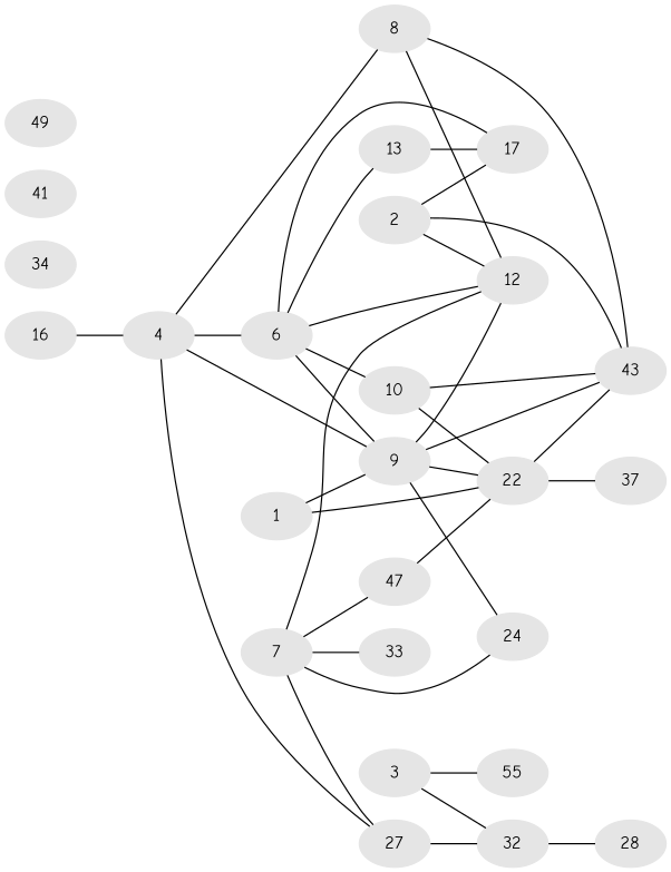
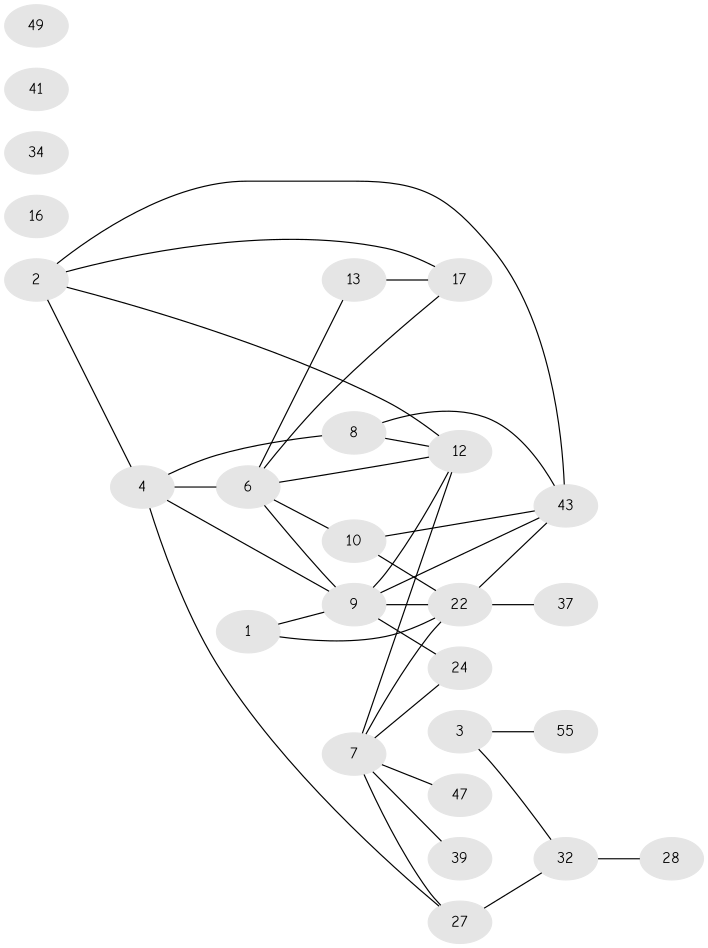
  graph {
    fontname="Comic Neue"
    rankdir=LR
    node [color=gray90 fontname="Comic Neue" style=filled]
    edge [fontname="Comic Neue"]
    1 [super="+29+30"]
    9 [super="+11+52"]
    22
    12 [super="+28+14"]
    43 [super="+48"]
    24
    37
    2 [super="+46"]
    4 [super="+5+20"]
    17
    6 [super="+51+26"]
    8 [super="+18"]
    27 [super="+42"]
    3 [super="+31"]
    n15 [label=55]
    32 [super="+44+33"]
    n17 [label=28]
    10 [super="+23"]
    13 [super="+21+15"]
    7 [super="+19+40"]
-   39 [super="+45" label=33]
+   39 [super="+45"]
    47 [super="+50"]
    16
    34
    41
    49
    1 -- 9
    1 -- 22
    9 -- 22
    9 -- 12
    9 -- 43
    9 -- 24
    22 -- 43
    22 -- 37
    2 -- 12
    2 -- 43
-   16 -- 4
+   2 -- 4
    2 -- 17
    4 -- 9
    4 -- 6 [weight=2]
    4 -- 8
    4 -- 27
    6 -- 9
    6 -- 12
    6 -- 17
    6 -- 10
    6 -- 13
    8 -- 12
    8 -- 43
    27 -- 32
    3 -- n15
    3 -- 32
    32 -- n17
    10 -- 22
    10 -- 43
    13 -- 17
-   47 -- 22
+   7 -- 22
    7 -- 12
    7 -- 24
    7 -- 27
    7 -- 39
    7 -- 47
  }
